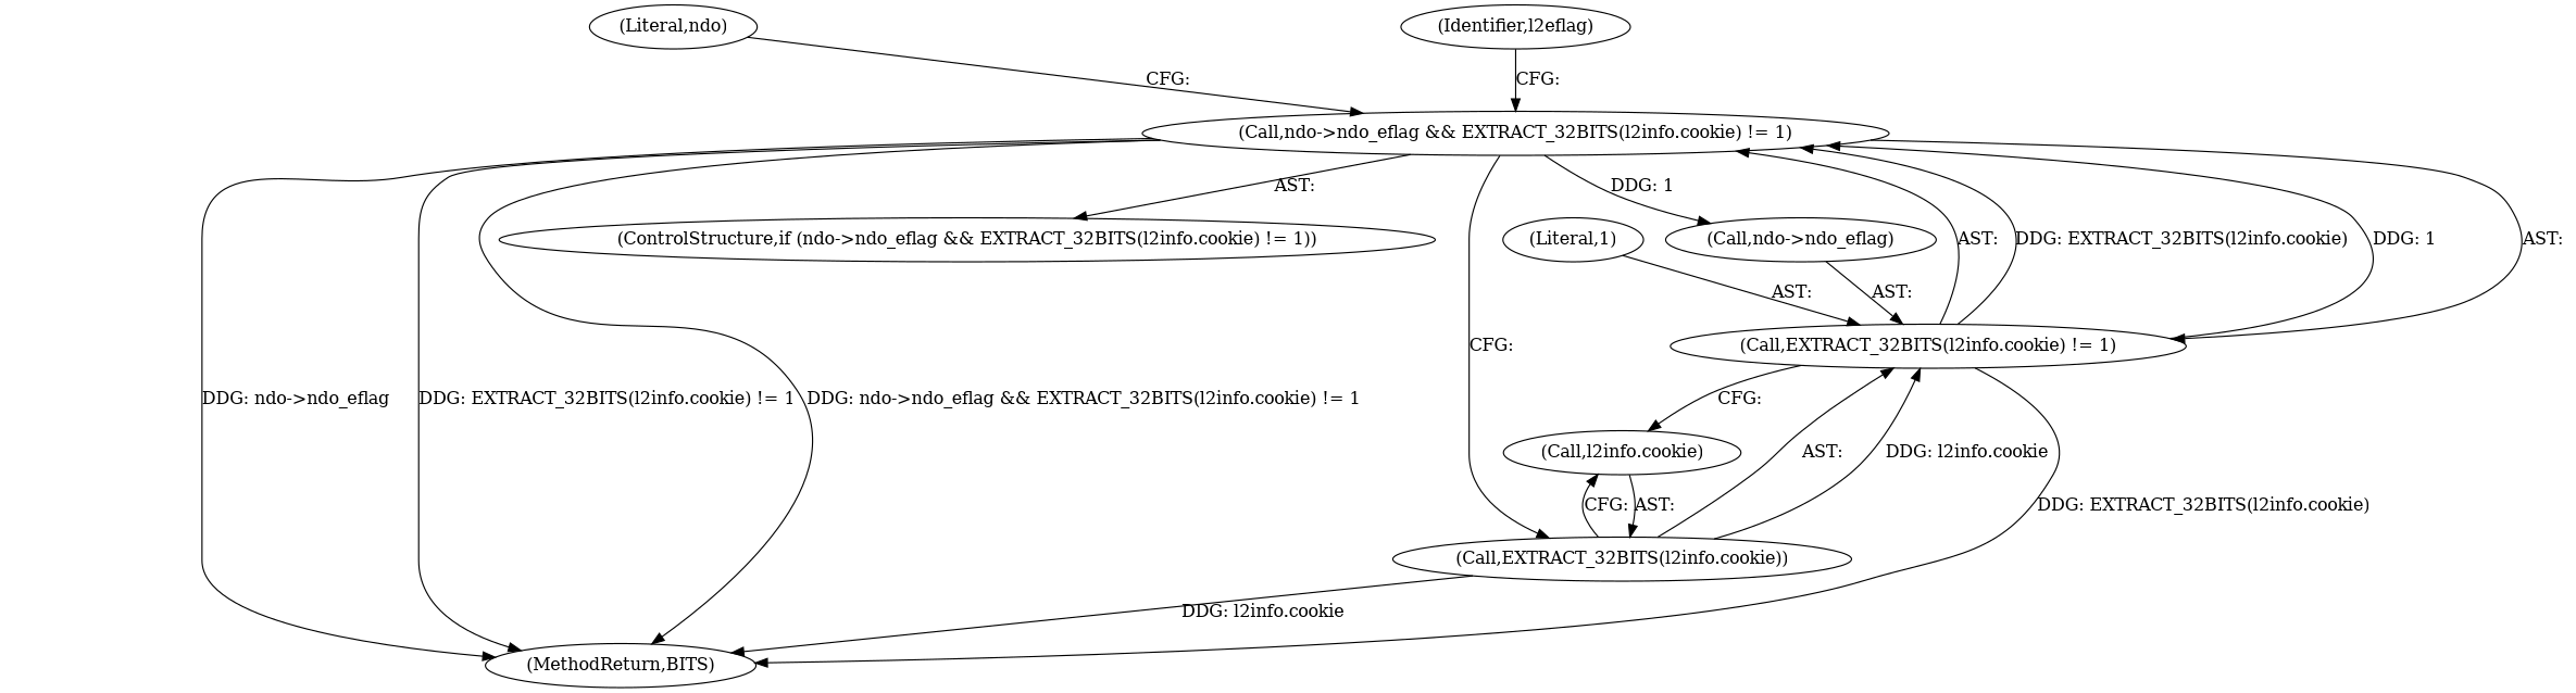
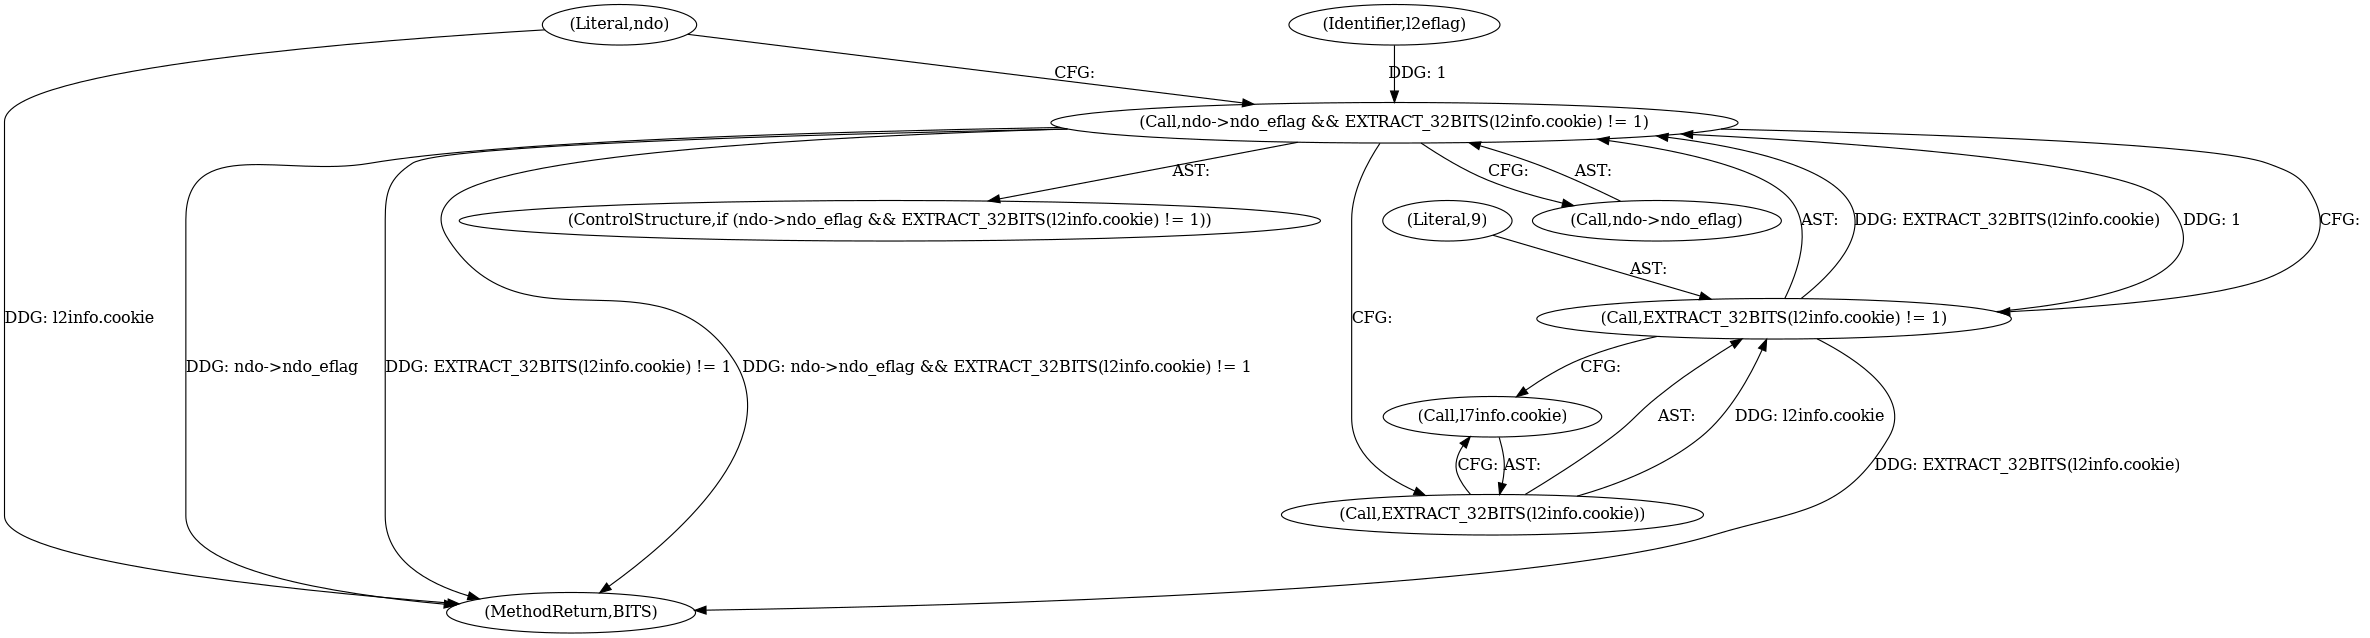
  digraph {
    n1 [label="(Call,ndo->ndo_eflag && EXTRACT_32BITS(l2info.cookie) != 1)"]
    n2 [label="(Call,EXTRACT_32BITS(l2info.cookie) != 1)"]
    n3 [label="(MethodReturn,BITS)"]
    n4 [label="(ControlStructure,if (ndo->ndo_eflag && EXTRACT_32BITS(l2info.cookie) != 1))"]
    n5 [label="(Call,ndo->ndo_eflag)"]
    n6 [label="(Call,EXTRACT_32BITS(l2info.cookie))"]
-   n7 [label="(Call,l2info.cookie)"]
-   n8 [label="(Literal,1)"]
+   n7 [label="(Call,l7info.cookie)"]
+   n8 [label="(Literal,9)"]
    n9 [label="(Literal,ndo)"]
    n10 [label="(Identifier,l2eflag)"]
-   n1 -> n2 [label="AST: "]
+   n1 -> n2 [label="CFG: "]
    n1 -> n3 [label="DDG: ndo->ndo_eflag"]
    n1 -> n3 [label="DDG: EXTRACT_32BITS(l2info.cookie) != 1"]
    n1 -> n3 [label="DDG: ndo->ndo_eflag && EXTRACT_32BITS(l2info.cookie) != 1"]
    n1 -> n4 [label="AST: "]
-   n1 -> n5 [label="DDG: 1"]
+   n1 -> n5 [label="CFG: "]
    n1 -> n6 [label="CFG: "]
    n2 -> n1 [label="AST: "]
    n2 -> n1 [label="DDG: EXTRACT_32BITS(l2info.cookie)"]
    n2 -> n1 [label="DDG: 1"]
    n2 -> n3 [label="DDG: EXTRACT_32BITS(l2info.cookie)"]
    n2 -> n7 [label="CFG: "]
-   n5 -> n2 [label="AST: "]
+   n5 -> n1 [label="AST: "]
    n6 -> n2 [label="AST: "]
    n6 -> n2 [label="DDG: l2info.cookie"]
-   n6 -> n3 [label="DDG: l2info.cookie"]
+   n9 -> n3 [label="DDG: l2info.cookie"]
    n6 -> n7 [label="CFG: "]
    n7 -> n6 [label="AST: "]
    n8 -> n2 [label="AST: "]
    n9 -> n1 [label="CFG: "]
-   n10 -> n1 [label="CFG: "]
+   n10 -> n1 [label="DDG: 1"]
  }
